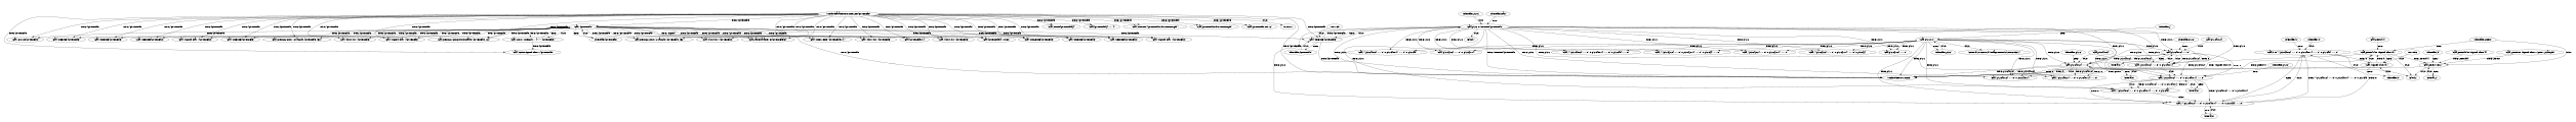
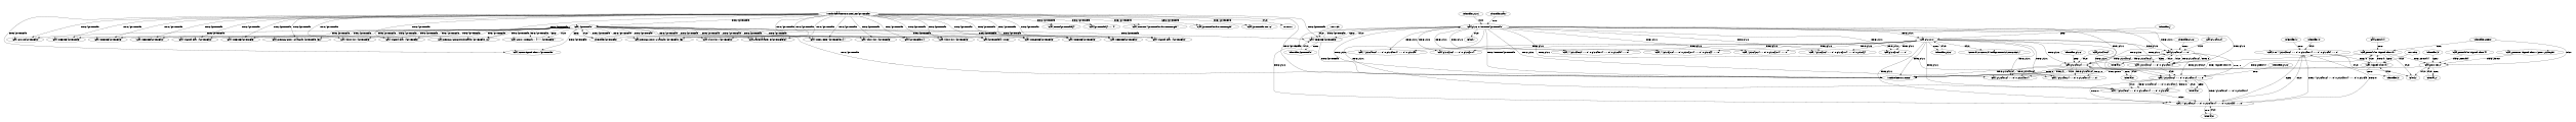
  digraph {
    n1 [label="(Call,pDest[1] = (signed short)lr)"]
    n2 [label="(Call,(signed short)lr)"]
-   n3 [label="(Call,pDest += 2)"]
+   n3 [label="(Call,pIns += 2)"]
    n4 [label="(MethodReturn,UINT)"]
    n5 [label="(Block,)"]
    n6 [label="(Identifier,lr)"]
    n7 [label="(Literal,2)"]
    n8 [label="(Call,lr = ((((pSrc[k+2] << 8) + pSrc[k+1]) << 8) + pSrc[k]) << 8)"]
    n9 [label="(Call,((((pSrc[k+2] << 8) + pSrc[k+1]) << 8) + pSrc[k]) << 8)"]
    n10 [label="(Literal,8)"]
    n11 [label="(Call,((pSrc[k+2] << 8) + pSrc[k+1]) << 8)"]
    n12 [label="(Call,(((pSrc[k+2] << 8) + pSrc[k+1]) << 8) + pSrc[k])"]
    n13 [label="(Literal,8)"]
    n14 [label="(Call,pSrc[k+2] << 8)"]
    n15 [label="(Call,pSrc[k+2] << 8)"]
    n16 [label="(Call,(pSrc[k+2] << 8) + pSrc[k+1])"]
    n17 [label="(Literal,8)"]
    n18 [label="(Call,(pSrc[k+2] << 8) + pSrc[k+1])"]
    n19 [label="(Call,((pSrc[k+2] << 8) + pSrc[k+1]) << 8)"]
    n20 [label="(Literal,8)"]
    n21 [label="(Call,pSrc++)"]
    n22 [label="(Call,(((pSrc[k+2] << 8) + pSrc[k+1]) << 8) + pSrc[k])"]
    n23 [label="(Call,(pSrc[j+2] << 8) + pSrc[j+1])"]
    n24 [label="(Call,((((pSrc[k+2] << 8) + pSrc[k+1]) << 8) + pSrc[k]) << 8)"]
    n25 [label="(Identifier,pSrc)"]
    n26 [label="(Call,((((pSrc[j+2] << 8) + pSrc[j+1]) << 8) + pSrc[j]) << 8)"]
    n27 [label="(Call,((pSrc[j+2] << 8) + pSrc[j+1]) << 8)"]
    n28 [label="(Call,(((pSrc[j+2] << 8) + pSrc[j+1]) << 8) + pSrc[j])"]
    n29 [label="(Call,pSrc[j+2] << 8)"]
    n30 [label="(ControlStructure,if (nFlags == RS_STIPCM32S))"]
    n31 [label="(Call,pSrc = (LPBYTE)lpMemFile)"]
    n32 [label="(Call,(LPBYTE)lpMemFile)"]
    n33 [label="(Block,)"]
    n34 [label="(Identifier,lpMemFile)"]
    n35 [label="(Call,!lpMemFile)"]
    n36 [label="(Call,(const signed short *)lpMemFile)"]
    n37 [label="(Call,(LPBYTE)lpMemFile)"]
    n38 [label="(Call,(LPBYTE)lpMemFile)"]
    n39 [label="(Call,memcpy(pIns->pSample, lpMemFile, len))"]
    n40 [label="(Call,memcpy(CompressionTable, lpMemFile, 16))"]
    n41 [label="(Call,memcpy(pIns->pSample, lpMemFile, len))"]
    n42 [label="(Call,packcharacter = lpMemFile[8])"]
    n43 [label="(Call,(short int *)lpMemFile)"]
    n44 [label="(Call,lpMemFile+4)"]
    n45 [label="(Call,lpMemFile[j] - 0x80)"]
    n46 [label="(Call,(LPBYTE)lpMemFile)"]
    n47 [label="(Call,(LPBYTE)lpMemFile)"]
    n48 [label="(Identifier,lpMemFile)"]
    n49 [label="(Call,(signed char *)lpMemFile)"]
    n50 [label="(Call,*psrc = lpMemFile)"]
    n51 [label="(Call,(LPBYTE)lpMemFile)"]
    n52 [label="(Call,(LPBYTE)lpMemFile)"]
    n53 [label="(Call,(signed char *)lpMemFile)"]
    n54 [label="(Call,(short int *)lpMemFile)"]
    n55 [label="(Call,(signed char *)lpMemFile)"]
    n56 [label="(Call,(short int *)lpMemFile)"]
    n57 [label="(Call,(LPDWORD)(lpMemFile+4))"]
    n58 [label="(Call,(pIns->nLength < 4) || (!lpMemFile))"]
    n59 [label="(Call,(short int *)lpMemFile)"]
    n60 [label="(Call,(LPCBYTE)lpMemFile)"]
    n61 [label="(MethodParameterIn,LPCSTR lpMemFile)"]
    n62 [label="(Call,(BYTE)lpMemFile[j])"]
    n63 [label="(Call,lpMemFile[j] >> 4)"]
    n64 [label="(Call,(LPBYTE)(lpMemFile+dwMemLength))"]
    n65 [label="(Call,lpMemFile+dwMemLength)"]
    n66 [label="(Call,lpMemFile += 16)"]
    1000101
    n68 [label="(Identifier,pSrc)"]
    n69 [label="(Call,pDest[1])"]
    n70 [label="(Identifier,k)"]
    n71 [label="(Identifier,pSrc)"]
    n72 [label="(Identifier,pSrc)"]
    n73 [label="(Identifier,j)"]
    n74 [label="(Identifier,lr)"]
    n75 [label="(Identifier,max)"]
    n76 [label="(Call,pSrc[k+2])"]
    n77 [label="(Identifier,pDest)"]
    n78 [label="(Identifier,pSrc)"]
    n79 [label="(Identifier,k)"]
    n80 [label="(Call,pDest[0] = (signed short)ll)"]
    n81 [label="(Call,*pDest = (signed short *)pIns->pSample)"]
    n82 [label="(Call,pSrc[k+2])"]
    1001896
    1001739
    n1 -> n2 [label="CFG: "]
    n1 -> n3 [label="DDG: pDest[1]"]
    n1 -> n4 [label="DDG: (signed short)lr"]
    n1 -> n4 [label="DDG: pDest[1]"]
    n1 -> n5 [label="AST: "]
    n2 -> n1 [label="AST: "]
    n2 -> n1 [label="DDG: lr"]
    n2 -> n4 [label="DDG: lr"]
    n2 -> n6 [label="CFG: "]
    n3 -> n4 [label="DDG: pDest"]
    n3 -> n5 [label="AST: "]
    n3 -> n7 [label="CFG: "]
    n6 -> n2 [label="AST: "]
    n7 -> n3 [label="AST: "]
    n8 -> n2 [label="DDG: lr"]
    n8 -> n5 [label="AST: "]
    n8 -> n9 [label="CFG: "]
    n9 -> n8 [label="AST: "]
    n9 -> n8 [label="DDG: (((pSrc[k+2] << 8) + pSrc[k+1]) << 8) + pSrc[k]"]
    n9 -> n8 [label="DDG: 8"]
    n9 -> n10 [label="CFG: "]
    n10 -> n9 [label="AST: "]
    n11 -> n9 [label="DDG: (pSrc[k+2] << 8) + pSrc[k+1]"]
    n11 -> n9 [label="DDG: 8"]
    n11 -> n12 [label="AST: "]
    n11 -> n12 [label="DDG: (pSrc[k+2] << 8) + pSrc[k+1]"]
    n11 -> n12 [label="DDG: 8"]
    n11 -> n13 [label="CFG: "]
    n12 -> n9 [label="AST: "]
    n13 -> n11 [label="AST: "]
    n14 -> n11 [label="DDG: pSrc[k+2]"]
    n14 -> n11 [label="DDG: 8"]
    n14 -> n15 [label="DDG: pSrc[k+2]"]
    n14 -> n16 [label="AST: "]
    n14 -> n16 [label="DDG: pSrc[k+2]"]
    n14 -> n16 [label="DDG: 8"]
    n14 -> n17 [label="CFG: "]
    n15 -> n4 [label="DDG: pSrc[k+2]"]
    n15 -> n14 [label="DDG: pSrc[k+2]"]
    n15 -> n18 [label="AST: "]
    n15 -> n18 [label="DDG: pSrc[k+2]"]
    n15 -> n18 [label="DDG: 8"]
    n15 -> n19 [label="DDG: pSrc[k+2]"]
    n15 -> n19 [label="DDG: 8"]
    n15 -> n20 [label="CFG: "]
    n16 -> n11 [label="AST: "]
    n17 -> n14 [label="AST: "]
    n20 -> n15 [label="AST: "]
    n21 -> n4 [label="DDG: pSrc"]
    n21 -> n9 [label="DDG: pSrc"]
    n21 -> n11 [label="DDG: pSrc"]
    n21 -> n12 [label="DDG: pSrc"]
    n21 -> n14 [label="DDG: pSrc"]
    n21 -> n15 [label="DDG: pSrc"]
    n21 -> n16 [label="DDG: pSrc"]
    n21 -> n18 [label="DDG: pSrc"]
    n21 -> n19 [label="DDG: pSrc"]
    n21 -> n22 [label="DDG: pSrc"]
    n21 -> n23 [label="DDG: pSrc"]
    n21 -> n24 [label="DDG: pSrc"]
    n21 -> n25 [label="CFG: "]
    n21 -> n26 [label="DDG: pSrc"]
    n21 -> n27 [label="DDG: pSrc"]
    n21 -> n28 [label="DDG: pSrc"]
    n21 -> n29 [label="DDG: pSrc"]
    n21 -> n30 [label="AST: "]
    n25 -> n21 [label="AST: "]
    n31 -> n4 [label="DDG: pSrc"]
    n31 -> n4 [label="DDG: (LPBYTE)lpMemFile"]
    n31 -> n9 [label="DDG: pSrc"]
    n31 -> n11 [label="DDG: pSrc"]
    n31 -> n12 [label="DDG: pSrc"]
    n31 -> n14 [label="DDG: pSrc"]
    n31 -> n15 [label="DDG: pSrc"]
    n31 -> n16 [label="DDG: pSrc"]
    n31 -> n18 [label="DDG: pSrc"]
    n31 -> n19 [label="DDG: pSrc"]
+   n31 -> n21 [label="DDG: pSrc"]
    n31 -> n22 [label="DDG: pSrc"]
    n31 -> n23 [label="DDG: pSrc"]
    n31 -> n24 [label="DDG: pSrc"]
    n31 -> n26 [label="DDG: pSrc"]
    n31 -> n27 [label="DDG: pSrc"]
    n31 -> n28 [label="DDG: pSrc"]
    n31 -> n29 [label="DDG: pSrc"]
    n31 -> n32 [label="CFG: "]
    n31 -> n33 [label="AST: "]
    n32 -> n4 [label="DDG: lpMemFile"]
    n32 -> n31 [label="AST: "]
    n32 -> n31 [label="DDG: lpMemFile"]
    n32 -> n34 [label="CFG: "]
    n34 -> n32 [label="AST: "]
    n35 -> n4 [label="DDG: lpMemFile"]
    n35 -> n32 [label="DDG: lpMemFile"]
-   n58 -> n36 [label="DDG: lpMemFile"]
+   n35 -> n36 [label="DDG: lpMemFile"]
    n35 -> n37 [label="DDG: lpMemFile"]
    n35 -> n38 [label="DDG: lpMemFile"]
    n35 -> n39 [label="DDG: lpMemFile"]
    n35 -> n40 [label="DDG: lpMemFile"]
    n35 -> n41 [label="DDG: lpMemFile"]
    n35 -> n42 [label="DDG: lpMemFile"]
    n35 -> n43 [label="DDG: lpMemFile"]
    n35 -> n44 [label="DDG: lpMemFile"]
    n35 -> n45 [label="DDG: lpMemFile"]
    n35 -> n46 [label="DDG: lpMemFile"]
    n35 -> n47 [label="DDG: lpMemFile"]
    n35 -> n48 [label="CFG: "]
    n35 -> n49 [label="DDG: lpMemFile"]
    n35 -> n50 [label="DDG: lpMemFile"]
    n35 -> n51 [label="DDG: lpMemFile"]
    n35 -> n52 [label="DDG: lpMemFile"]
    n35 -> n53 [label="DDG: lpMemFile"]
    n35 -> n54 [label="DDG: lpMemFile"]
    n35 -> n55 [label="DDG: lpMemFile"]
    n35 -> n56 [label="DDG: lpMemFile"]
-   n35 -> n57 [label="DDG: signed"]
+   n35 -> n57 [label="DDG: lpMemFile"]
    n35 -> n58 [label="AST: "]
    n35 -> n58 [label="DDG: lpMemFile"]
    n35 -> n59 [label="DDG: lpMemFile"]
    n35 -> n60 [label="DDG: lpMemFile"]
    n48 -> n35 [label="AST: "]
    n58 -> n35 [label="CFG: "]
    n61 -> n4 [label="DDG: lpMemFile"]
    n61 -> n32 [label="DDG: lpMemFile"]
    n61 -> n35 [label="DDG: lpMemFile"]
    n61 -> n36 [label="DDG: lpMemFile"]
    n61 -> n37 [label="DDG: lpMemFile"]
    n61 -> n38 [label="DDG: lpMemFile"]
    n61 -> n39 [label="DDG: lpMemFile"]
    n61 -> n40 [label="DDG: lpMemFile"]
    n61 -> n41 [label="DDG: lpMemFile"]
    n61 -> n42 [label="DDG: lpMemFile"]
    n61 -> n43 [label="DDG: lpMemFile"]
    n61 -> n44 [label="DDG: lpMemFile"]
    n61 -> n45 [label="DDG: lpMemFile"]
    n61 -> n46 [label="DDG: lpMemFile"]
    n61 -> n47 [label="DDG: lpMemFile"]
    n61 -> n49 [label="DDG: lpMemFile"]
    n61 -> n50 [label="DDG: lpMemFile"]
    n61 -> n51 [label="DDG: lpMemFile"]
    n61 -> n52 [label="DDG: lpMemFile"]
    n61 -> n53 [label="DDG: lpMemFile"]
    n61 -> n54 [label="DDG: lpMemFile"]
    n61 -> n55 [label="DDG: lpMemFile"]
    n61 -> n56 [label="DDG: lpMemFile"]
    n61 -> n57 [label="DDG: lpMemFile"]
    n61 -> n59 [label="DDG: lpMemFile"]
    n61 -> n60 [label="DDG: lpMemFile"]
    n61 -> n62 [label="DDG: lpMemFile"]
    n61 -> n63 [label="DDG: lpMemFile"]
    n61 -> n64 [label="DDG: lpMemFile"]
-   n61 -> n65 [label="DDG: lpMemFile"]
+   n61 -> n65 [label="CFG: lpMemFile"]
    n61 -> n66 [label="DDG: lpMemFile"]
    n61 -> 1000101 [label="AST: "]
    n68 -> n31 [label="AST: "]
    n69 -> n1 [label="CFG: "]
    n70 -> n3 [label="CFG: "]
    n71 -> n14 [label="CFG: "]
    n72 -> n11 [label="CFG: "]
    n73 -> n21 [label="CFG: "]
    n74 -> n8 [label="AST: "]
    n75 -> n31 [label="CFG: "]
    n76 -> n14 [label="AST: "]
    n77 -> n1 [label="CFG: "]
    n77 -> n3 [label="AST: "]
    n78 -> n15 [label="CFG: "]
    n79 -> n8 [label="CFG: "]
    n80 -> n3 [label="DDG: pDest[0]"]
    n81 -> n3 [label="DDG: pDest"]
    n82 -> n15 [label="AST: "]
    1001896 -> n2 [label="AST: "]
    1001739 -> n32 [label="AST: "]
  }
